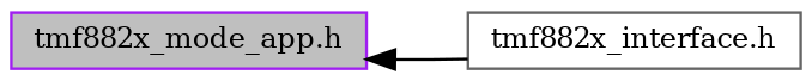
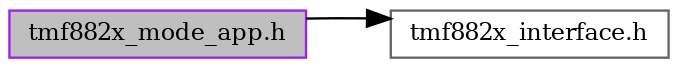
  digraph {
    rankdir=LR
    fontname="DejaVu Serif"
    node [fontname="DejaVu Serif" fontsize=10 shape=record style=filled]
    n1 [color=purple fillcolor=grey75 fontcolor=black height=0.2 label="tmf882x_mode_app.h" width=0.4]
    n2 [color=gray40 fillcolor=white height=0.2 label="tmf882x_interface.h" width=0.4]
-   n1 -> n2 [color=black dir=back fontname="DejaVu Serif" fontsize=10 labelfontname=Helvetica labelfontsize=10 style=solid]
+   n2 -> n1 [color=black dir=back fontname="DejaVu Serif" fontsize=10 labelfontname=Helvetica labelfontsize=10 style=solid]
  }
